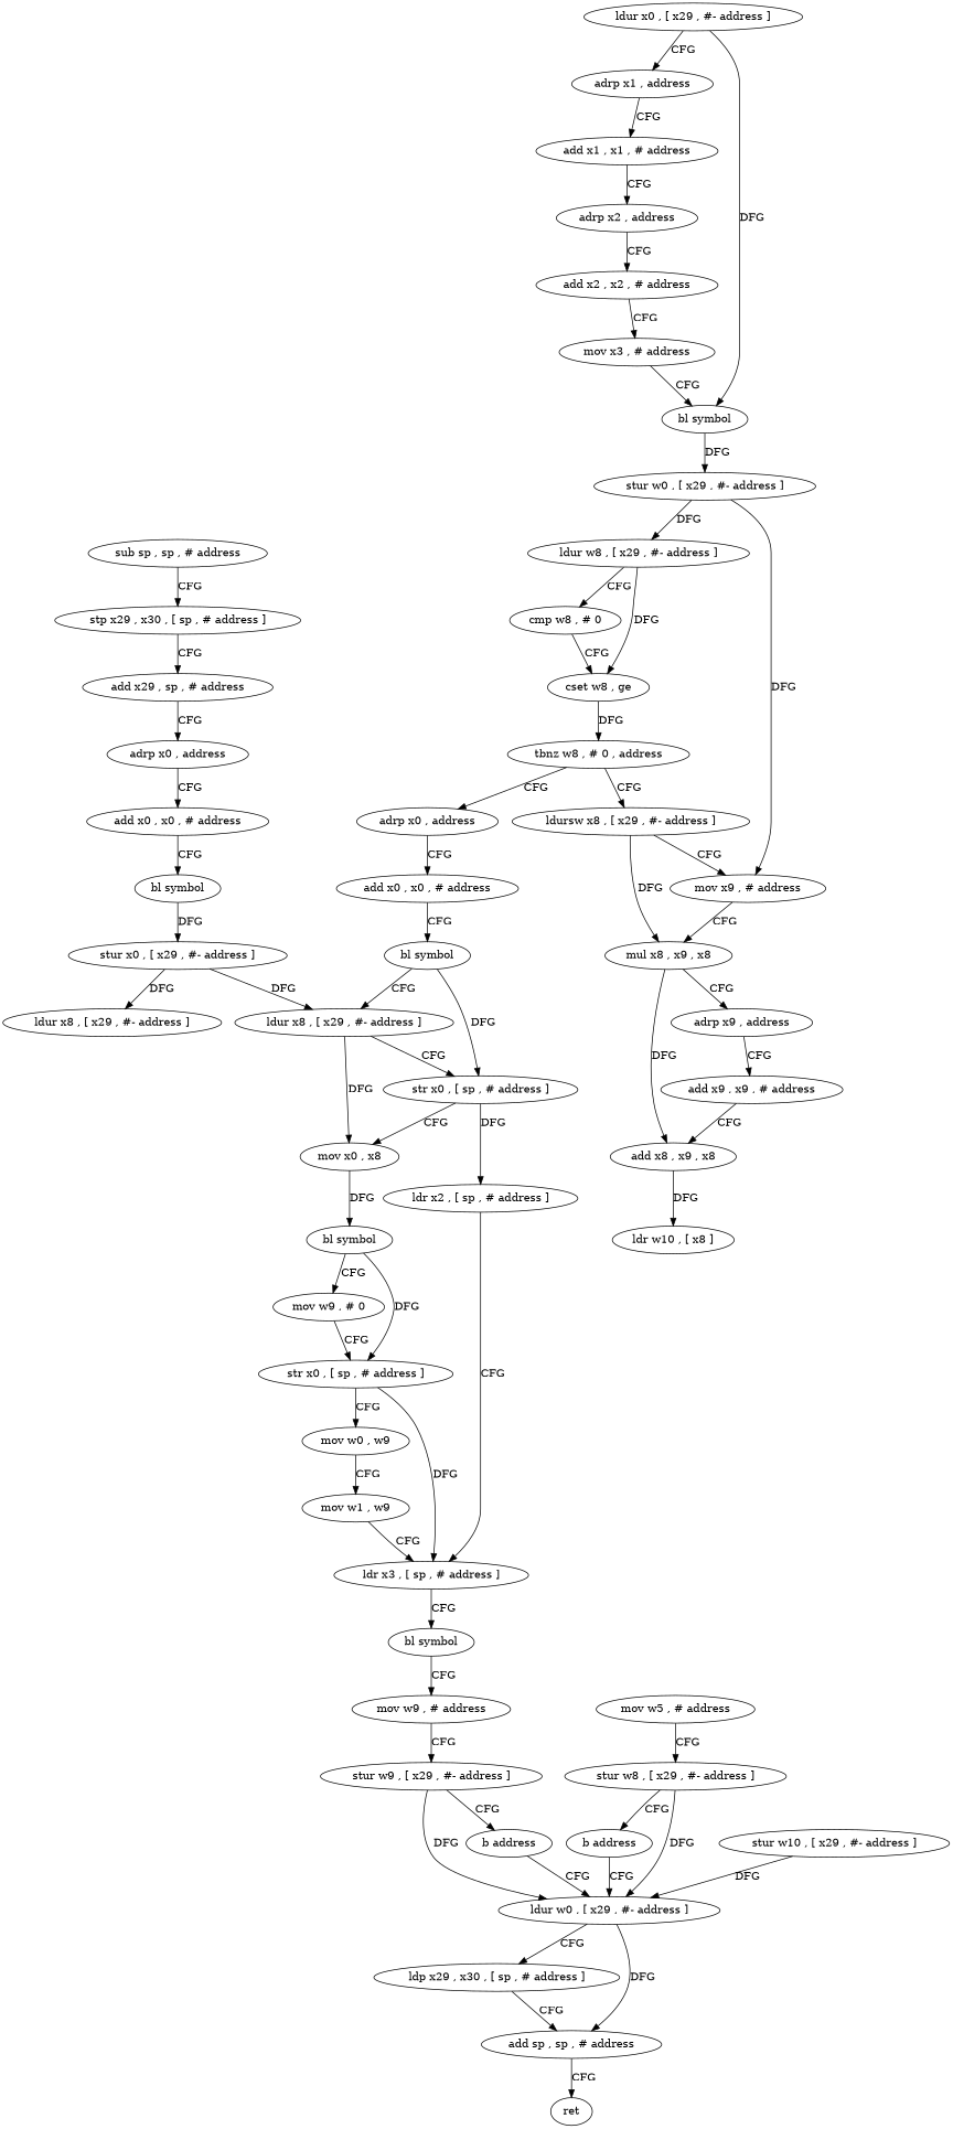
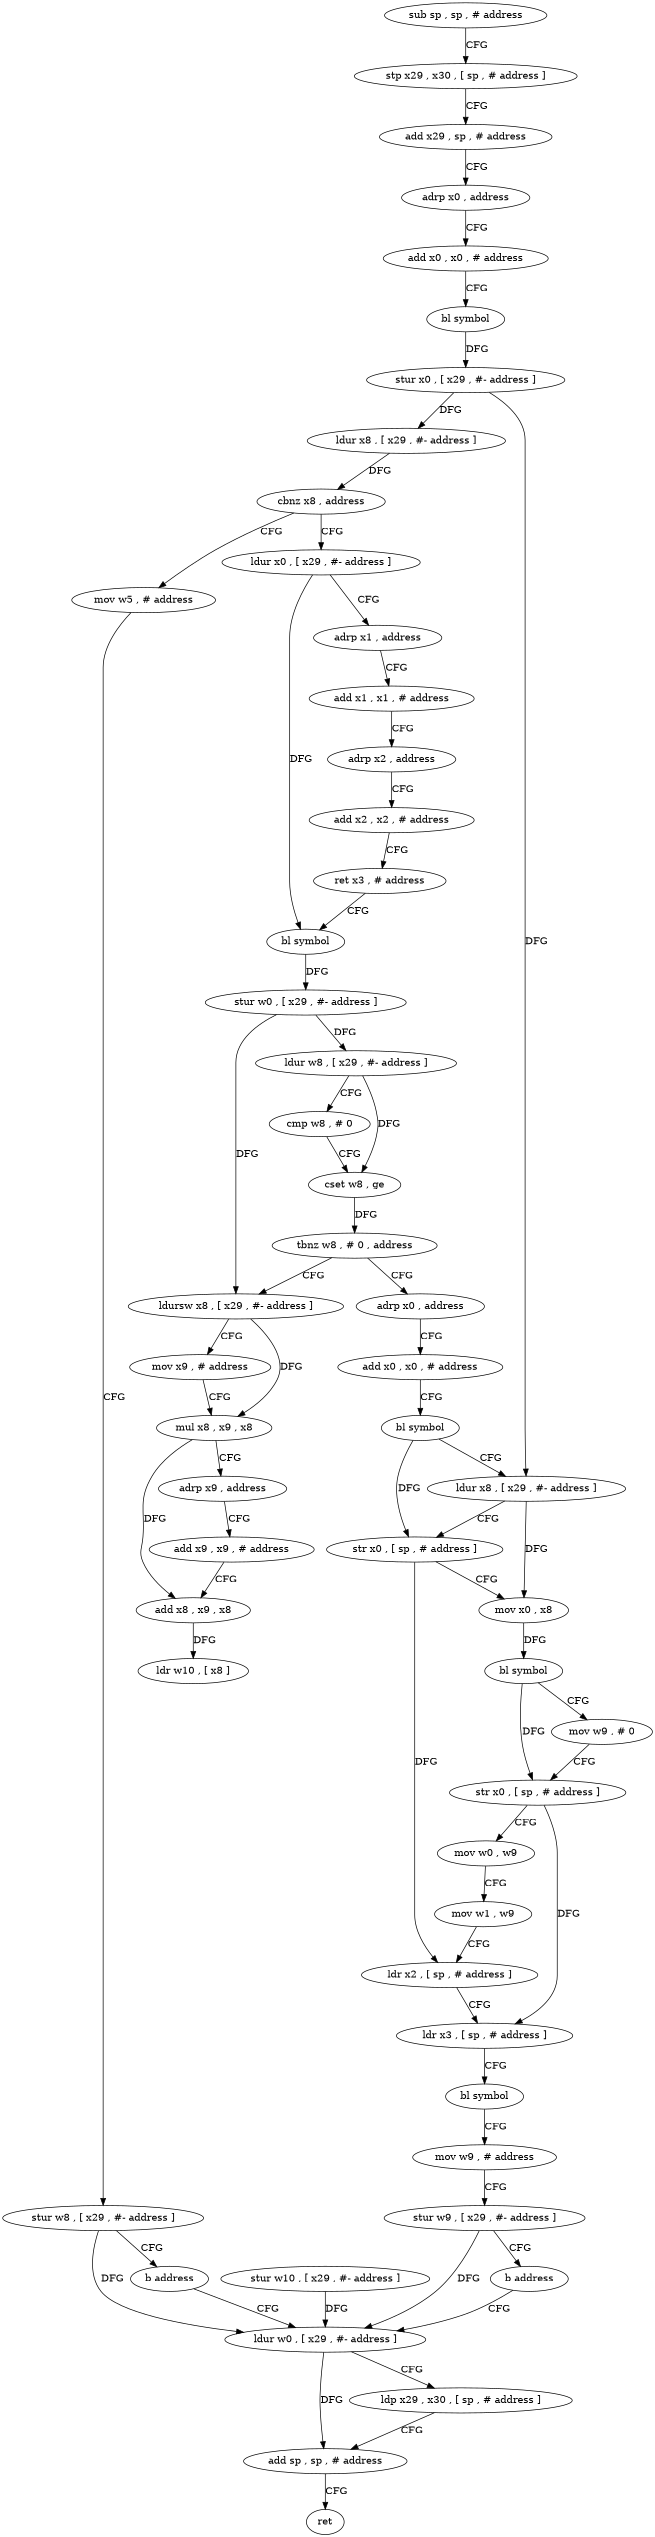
  digraph {
    n1 [label="sub sp , sp , # address"]
    n2 [label="stp x29 , x30 , [ sp , # address ]"]
    n3 [label="add x29 , sp , # address"]
    n4 [label="adrp x0 , address"]
    n5 [label="add x0 , x0 , # address"]
    n6 [label="bl symbol"]
    n7 [label="stur x0 , [ x29 , #- address ]"]
    n8 [label="ldur x8 , [ x29 , #- address ]"]
    n9 [label="ldur x8 , [ x29 , #- address ]"]
+   n10 [label="cbnz x8 , address"]
    n11 [label="ldur x0 , [ x29 , #- address ]"]
    n12 [label="adrp x1 , address"]
    n13 [label="bl symbol"]
    n14 [label="str x0 , [ sp , # address ]"]
    n15 [label="mov x0 , x8"]
    n16 [label="mov w5 , # address"]
    n17 [label="stur w8 , [ x29 , #- address ]"]
    n18 [label="add x1 , x1 , # address"]
    n19 [label="stur w0 , [ x29 , #- address ]"]
    n20 [label="b address"]
    n21 [label="ldur w0 , [ x29 , #- address ]"]
    n22 [label="adrp x2 , address"]
    n23 [label="add x2 , x2 , # address"]
-   n24 [label="mov x3 , # address"]
+   n24 [label="ret x3 , # address"]
    n25 [label="ldur w8 , [ x29 , #- address ]"]
    n26 [label="ldursw x8 , [ x29 , #- address ]"]
    n27 [label="cmp w8 , # 0"]
    n28 [label="cset w8 , ge"]
    n29 [label="mov x9 , # address"]
    n30 [label="mul x8 , x9 , x8"]
    n31 [label="tbnz w8 , # 0 , address"]
    n32 [label="adrp x0 , address"]
    n33 [label="add x0 , x0 , # address"]
    n34 [label="adrp x9 , address"]
    n35 [label="add x8 , x9 , x8"]
    n36 [label="bl symbol"]
    n37 [label="ldp x29 , x30 , [ sp , # address ]"]
    n38 [label="add sp , sp , # address"]
    n39 [label=ret]
    n40 [label="add x9 , x9 , # address"]
    n41 [label="ldr w10 , [ x8 ]"]
    n42 [label="stur w10 , [ x29 , #- address ]"]
    n43 [label="ldr x2 , [ sp , # address ]"]
    n44 [label="bl symbol"]
    n45 [label="ldr x3 , [ sp , # address ]"]
    n46 [label="mov w9 , # 0"]
    n47 [label="str x0 , [ sp , # address ]"]
    n48 [label="mov w0 , w9"]
    n49 [label="mov w1 , w9"]
    n50 [label="bl symbol"]
    n51 [label="mov w9 , # address"]
    n52 [label="stur w9 , [ x29 , #- address ]"]
    n53 [label="b address"]
    n1 -> n2 [label=CFG]
    n2 -> n3 [label=CFG]
    n3 -> n4 [label=CFG]
    n4 -> n5 [label=CFG]
    n5 -> n6 [label=CFG]
    n6 -> n7 [label=DFG]
    n7 -> n8 [label=DFG]
    n7 -> n9 [label=DFG]
+   n8 -> n10 [label=DFG]
    n9 -> n14 [label=CFG]
    n9 -> n15 [label=DFG]
+   n10 -> n11 [label=CFG]
+   n10 -> n16 [label=CFG]
    n11 -> n12 [label=CFG]
    n11 -> n13 [label=DFG]
    n12 -> n18 [label=CFG]
    n13 -> n19 [label=DFG]
    n14 -> n15 [label=CFG]
    n14 -> n43 [label=DFG]
    n15 -> n44 [label=DFG]
    n16 -> n17 [label=CFG]
    n17 -> n20 [label=CFG]
    n17 -> n21 [label=DFG]
    n18 -> n22 [label=CFG]
    n19 -> n25 [label=DFG]
-   n19 -> n29 [label=DFG]
+   n19 -> n26 [label=DFG]
    n20 -> n21 [label=CFG]
    n21 -> n37 [label=CFG]
    n21 -> n38 [label=DFG]
    n22 -> n23 [label=CFG]
    n23 -> n24 [label=CFG]
    n24 -> n13 [label=CFG]
    n25 -> n27 [label=CFG]
    n25 -> n28 [label=DFG]
    n26 -> n29 [label=CFG]
    n26 -> n30 [label=DFG]
    n27 -> n28 [label=CFG]
    n28 -> n31 [label=DFG]
    n29 -> n30 [label=CFG]
    n30 -> n34 [label=CFG]
    n30 -> n35 [label=DFG]
    n31 -> n26 [label=CFG]
    n31 -> n32 [label=CFG]
    n32 -> n33 [label=CFG]
    n33 -> n36 [label=CFG]
    n34 -> n40 [label=CFG]
    n35 -> n41 [label=DFG]
    n36 -> n9 [label=CFG]
    n36 -> n14 [label=DFG]
    n37 -> n38 [label=CFG]
    n38 -> n39 [label=CFG]
    n40 -> n35 [label=CFG]
    n42 -> n21 [label=DFG]
    n43 -> n45 [label=CFG]
    n44 -> n46 [label=CFG]
    n44 -> n47 [label=DFG]
    n45 -> n50 [label=CFG]
    n46 -> n47 [label=CFG]
    n47 -> n45 [label=DFG]
    n47 -> n48 [label=CFG]
    n48 -> n49 [label=CFG]
-   n49 -> n45 [label=CFG]
+   n49 -> n43 [label=CFG]
    n50 -> n51 [label=CFG]
    n51 -> n52 [label=CFG]
    n52 -> n21 [label=DFG]
    n52 -> n53 [label=CFG]
    n53 -> n21 [label=CFG]
  }
